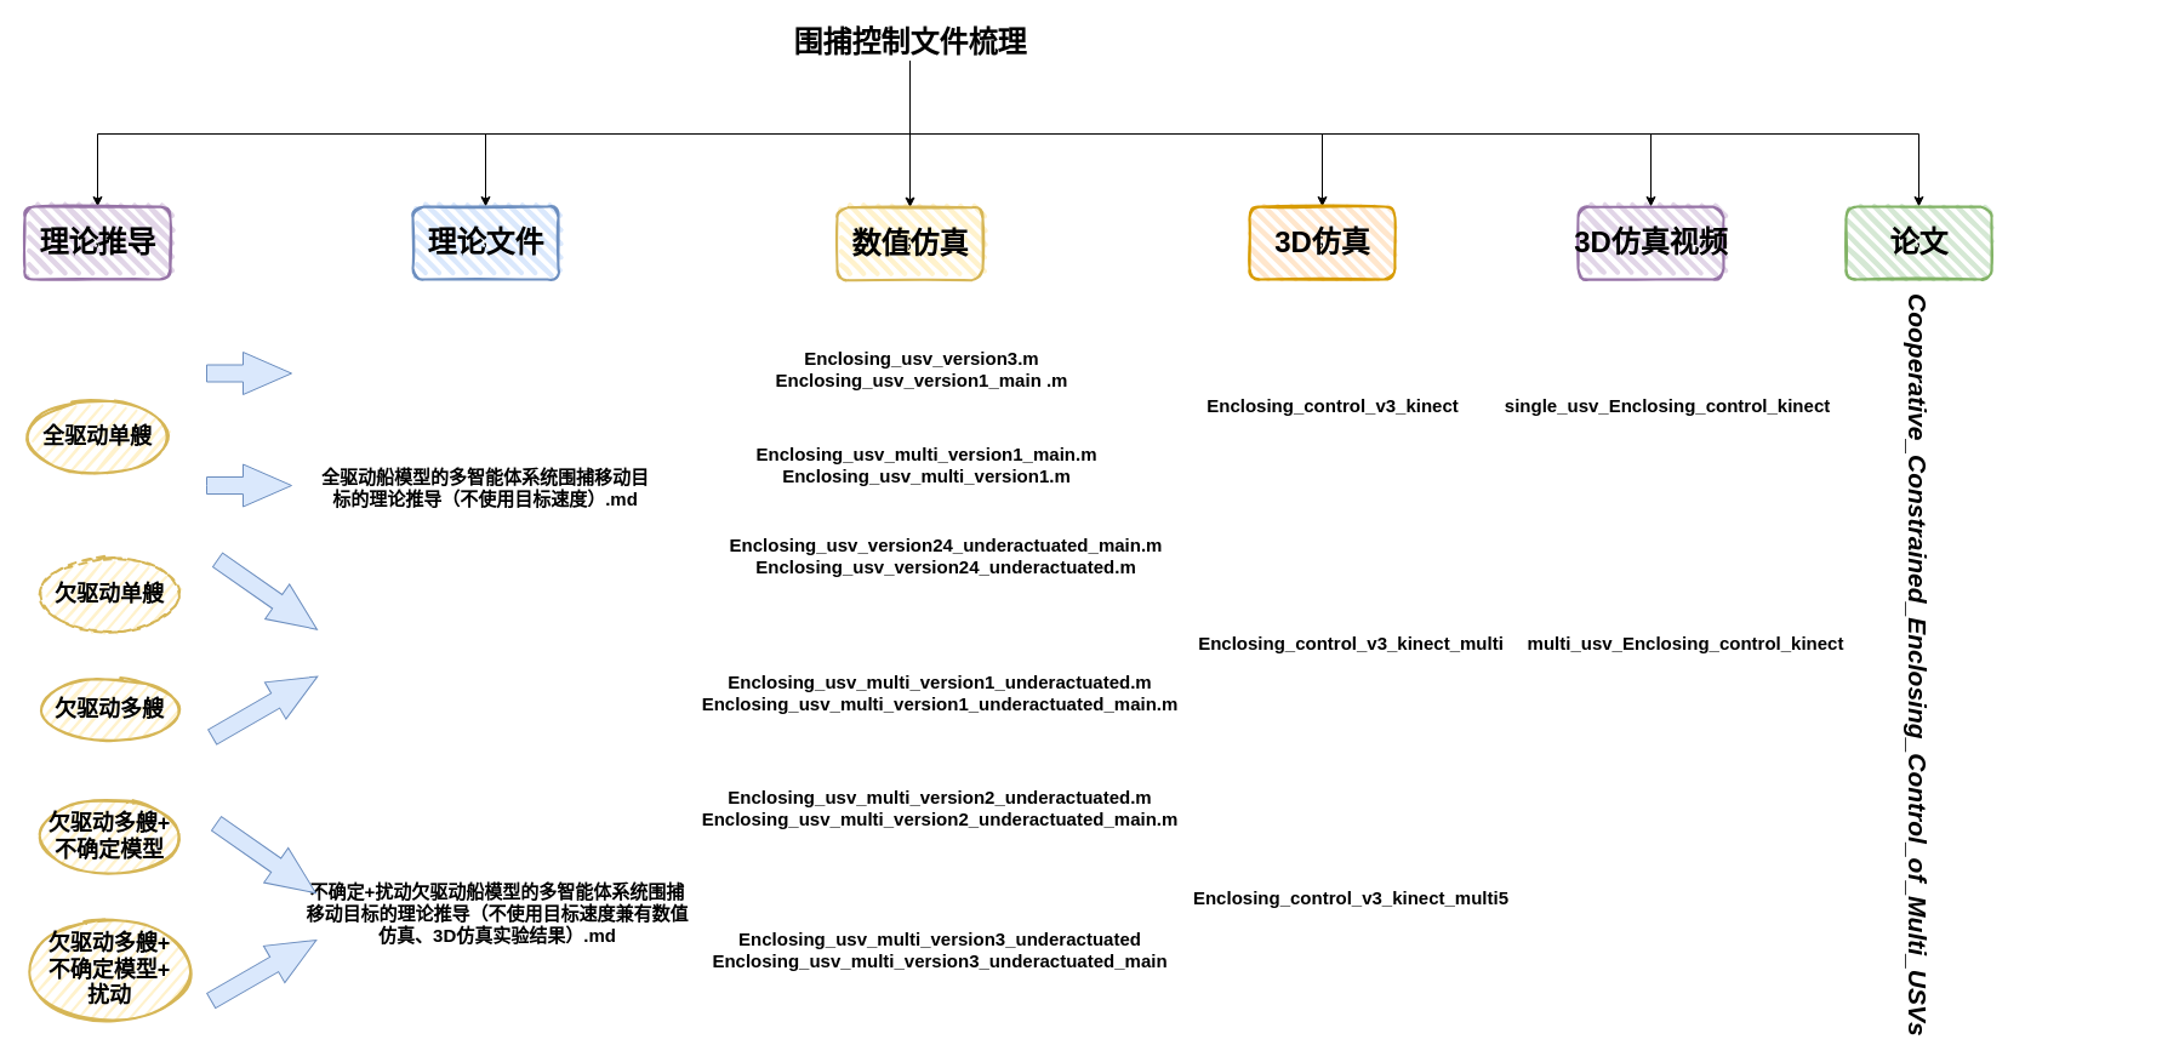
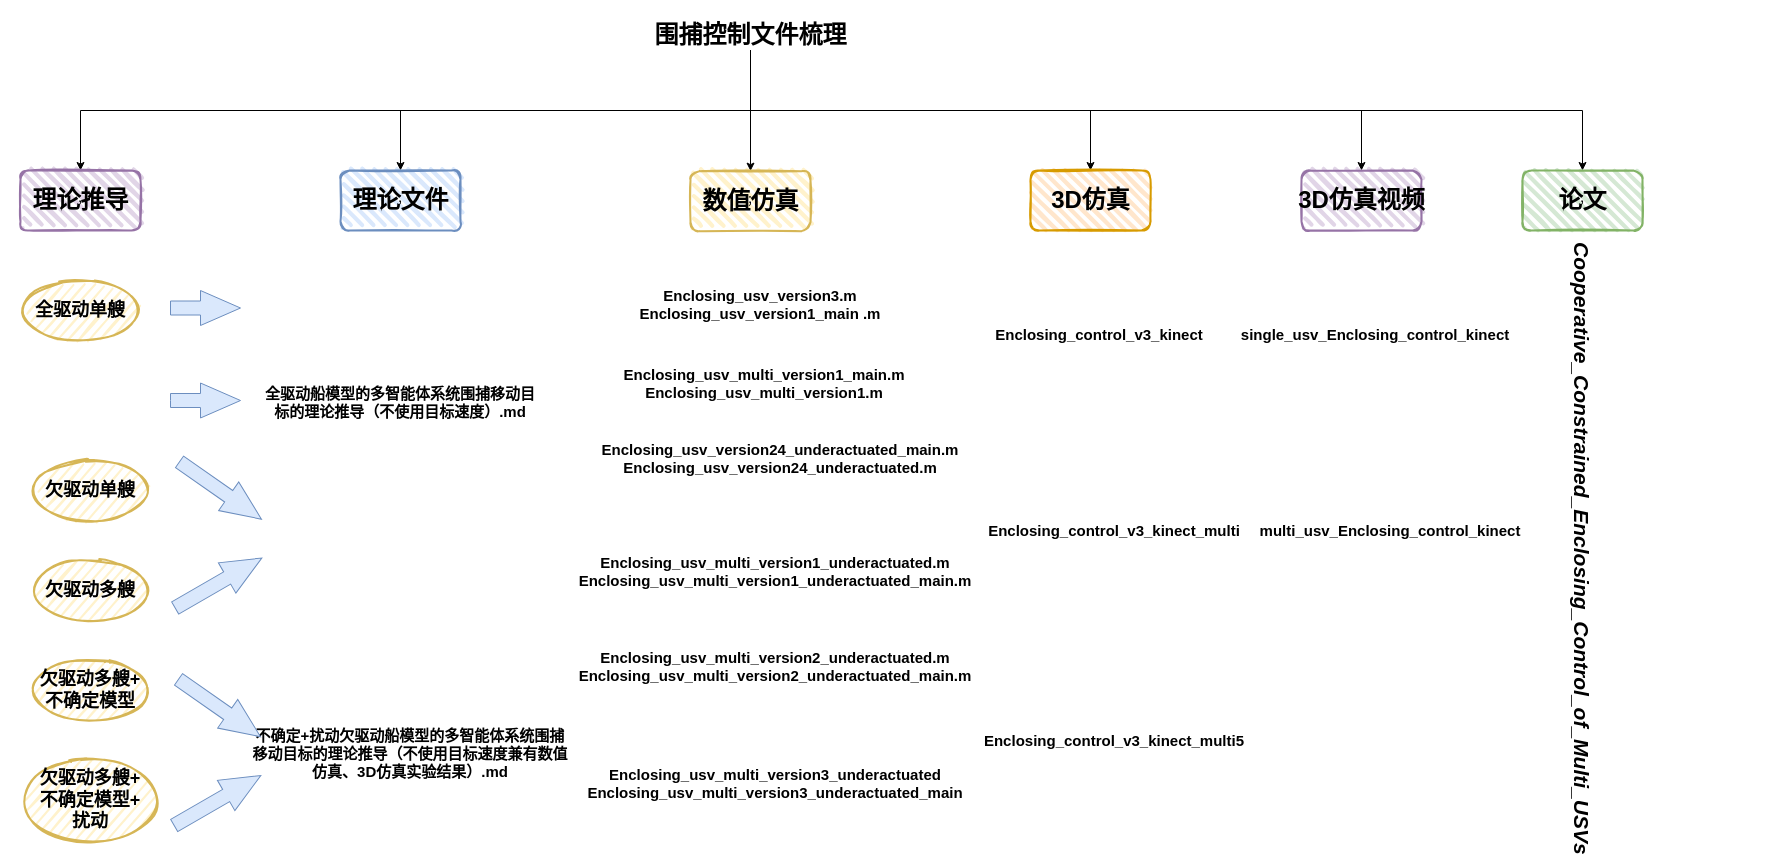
  <mxCell id="0" />
  <mxCell id="1" parent="0" />
  <mxCell id="2" style="edgeStyle=orthogonalEdgeStyle;rounded=0;orthogonalLoop=1;jettySize=auto;html=1;exitX=0.5;exitY=1;exitDx=0;exitDy=0;entryX=0.5;entryY=0;entryDx=0;entryDy=0;" edge="1" parent="1" source="8" target="15"><mxGeometry relative="1" as="geometry" /></mxCell>
  <mxCell id="3" style="edgeStyle=orthogonalEdgeStyle;rounded=0;orthogonalLoop=1;jettySize=auto;html=1;exitX=0.5;exitY=1;exitDx=0;exitDy=0;entryX=0.5;entryY=0;entryDx=0;entryDy=0;" edge="1" parent="1" source="8" target="17"><mxGeometry relative="1" as="geometry" /></mxCell>
  <mxCell id="4" style="edgeStyle=orthogonalEdgeStyle;rounded=0;orthogonalLoop=1;jettySize=auto;html=1;exitX=0.5;exitY=1;exitDx=0;exitDy=0;entryX=0.5;entryY=0;entryDx=0;entryDy=0;" edge="1" parent="1" source="8" target="13"><mxGeometry relative="1" as="geometry" /></mxCell>
  <mxCell id="5" style="edgeStyle=orthogonalEdgeStyle;rounded=0;orthogonalLoop=1;jettySize=auto;html=1;exitX=0.5;exitY=1;exitDx=0;exitDy=0;entryX=0.5;entryY=0;entryDx=0;entryDy=0;" edge="1" parent="1" source="8" target="11"><mxGeometry relative="1" as="geometry" /></mxCell>
  <mxCell id="6" style="edgeStyle=orthogonalEdgeStyle;rounded=0;orthogonalLoop=1;jettySize=auto;html=1;exitX=0.5;exitY=1;exitDx=0;exitDy=0;entryX=0.5;entryY=0;entryDx=0;entryDy=0;" edge="1" parent="1" source="8" target="9"><mxGeometry relative="1" as="geometry" /></mxCell>
  <mxCell id="7" style="edgeStyle=orthogonalEdgeStyle;rounded=0;orthogonalLoop=1;jettySize=auto;html=1;exitX=0.5;exitY=1;exitDx=0;exitDy=0;entryX=0.5;entryY=0;entryDx=0;entryDy=0;" edge="1" parent="1" source="8" target="41"><mxGeometry relative="1" as="geometry" /></mxCell>
  <mxCell id="8" value="围捕控制文件梳理" style="text;strokeColor=none;fillColor=none;html=1;fontSize=24;fontStyle=1;verticalAlign=middle;align=center;" vertex="1" parent="1"><mxGeometry x="700" y="20" width="100" height="30" as="geometry" /></mxCell>
  <mxCell id="9" value="；" style="rounded=1;whiteSpace=wrap;html=1;strokeWidth=2;fillWeight=4;hachureGap=8;hachureAngle=45;fillColor=#e1d5e7;sketch=1;fillStyle=auto;strokeColor=#9673a6;" vertex="1" parent="1"><mxGeometry x="20" y="170" width="120" height="60" as="geometry" /></mxCell>
  <mxCell id="10" value="理论推导" style="text;strokeColor=none;fillColor=none;html=1;fontSize=24;fontStyle=1;verticalAlign=middle;align=center;" vertex="1" parent="1"><mxGeometry x="30" y="180" width="100" height="40" as="geometry" /></mxCell>
  <mxCell id="11" value="；" style="rounded=1;whiteSpace=wrap;html=1;strokeWidth=2;fillWeight=4;hachureGap=8;hachureAngle=45;fillColor=#dae8fc;sketch=1;fillStyle=auto;strokeColor=#6c8ebf;" vertex="1" parent="1"><mxGeometry x="340" y="170" width="120" height="60" as="geometry" /></mxCell>
  <mxCell id="12" value="理论文件" style="text;strokeColor=none;fillColor=none;html=1;fontSize=24;fontStyle=1;verticalAlign=middle;align=center;" vertex="1" parent="1"><mxGeometry x="350" y="180" width="100" height="40" as="geometry" /></mxCell>
  <mxCell id="13" value="；" style="rounded=1;whiteSpace=wrap;html=1;strokeWidth=2;fillWeight=4;hachureGap=8;hachureAngle=45;fillColor=#fff2cc;sketch=1;fillStyle=auto;strokeColor=#d6b656;" vertex="1" parent="1"><mxGeometry x="690" y="170.63" width="120" height="60" as="geometry" /></mxCell>
  <mxCell id="14" value="数值仿真" style="text;strokeColor=none;fillColor=none;html=1;fontSize=24;fontStyle=1;verticalAlign=middle;align=center;" vertex="1" parent="1"><mxGeometry x="700" y="180.63" width="100" height="40" as="geometry" /></mxCell>
  <mxCell id="15" value="；" style="rounded=1;whiteSpace=wrap;html=1;strokeWidth=2;fillWeight=4;hachureGap=8;hachureAngle=45;fillColor=#ffe6cc;sketch=1;fillStyle=auto;strokeColor=#d79b00;" vertex="1" parent="1"><mxGeometry x="1030" y="170" width="120" height="60" as="geometry" /></mxCell>
  <mxCell id="16" value="3D仿真" style="text;strokeColor=none;fillColor=none;html=1;fontSize=24;fontStyle=1;verticalAlign=middle;align=center;" vertex="1" parent="1"><mxGeometry x="1040" y="180" width="100" height="40" as="geometry" /></mxCell>
  <mxCell id="17" value="；" style="rounded=1;whiteSpace=wrap;html=1;strokeWidth=2;fillWeight=4;hachureGap=8;hachureAngle=45;fillColor=#d5e8d4;sketch=1;fillStyle=auto;strokeColor=#82b366;" vertex="1" parent="1"><mxGeometry x="1522" y="170" width="120" height="60" as="geometry" /></mxCell>
- <mxCell id="18" value="&lt;font style=&quot;font-size: 18px;&quot;&gt;&lt;b&gt;全驱动单艘&lt;/b&gt;&lt;/font&gt;" style="ellipse;whiteSpace=wrap;html=1;strokeWidth=2;fillWeight=2;hachureGap=8;fillColor=#fff2cc;fillStyle=dots;sketch=1;strokeColor=#d6b656;" vertex="1" parent="1"><mxGeometry x="20" y="330" width="120" height="60" as="geometry" /></mxCell>
+ <mxCell id="18" value="&lt;font style=&quot;font-size: 18px;&quot;&gt;&lt;b&gt;全驱动单艘&lt;/b&gt;&lt;/font&gt;" style="ellipse;whiteSpace=wrap;html=1;strokeWidth=2;fillWeight=2;hachureGap=8;fillColor=#fff2cc;fillStyle=dots;sketch=1;strokeColor=#d6b656;" vertex="1" parent="1"><mxGeometry x="20" y="280" width="120" height="60" as="geometry" /></mxCell>
  <mxCell id="19" value="论文" style="text;strokeColor=none;fillColor=none;html=1;fontSize=24;fontStyle=1;verticalAlign=middle;align=center;" vertex="1" parent="1"><mxGeometry x="1532" y="180" width="100" height="40" as="geometry" /></mxCell>
- <mxCell id="20" value="&lt;font style=&quot;font-size: 18px;&quot;&gt;&lt;b&gt;欠驱动单艘&lt;/b&gt;&lt;/font&gt;" style="ellipse;whiteSpace=wrap;html=1;strokeWidth=2;fillWeight=2;hachureGap=8;fillColor=#fff2cc;fillStyle=dots;sketch=1;strokeColor=#d6b656;dashed=1;" vertex="1" parent="1"><mxGeometry x="30" y="460" width="120" height="60" as="geometry" /></mxCell>
- <mxCell id="21" value="&lt;font style=&quot;font-size: 18px;&quot;&gt;&lt;b&gt;欠驱动多艘&lt;/b&gt;&lt;/font&gt;" style="ellipse;whiteSpace=wrap;html=1;strokeWidth=2;fillWeight=2;hachureGap=8;fillColor=#fff2cc;fillStyle=dots;sketch=1;strokeColor=#d6b656;" vertex="1" parent="1"><mxGeometry x="30" y="560" width="120" height="50" as="geometry" /></mxCell>
+ <mxCell id="20" value="&lt;font style=&quot;font-size: 18px;&quot;&gt;&lt;b&gt;欠驱动单艘&lt;/b&gt;&lt;/font&gt;" style="ellipse;whiteSpace=wrap;html=1;strokeWidth=2;fillWeight=2;hachureGap=8;fillColor=#fff2cc;fillStyle=dots;sketch=1;strokeColor=#d6b656;" vertex="1" parent="1"><mxGeometry x="30" y="460" width="120" height="60" as="geometry" /></mxCell>
+ <mxCell id="21" value="&lt;font style=&quot;font-size: 18px;&quot;&gt;&lt;b&gt;欠驱动多艘&lt;/b&gt;&lt;/font&gt;" style="ellipse;whiteSpace=wrap;html=1;strokeWidth=2;fillWeight=2;hachureGap=8;fillColor=#fff2cc;fillStyle=dots;sketch=1;strokeColor=#d6b656;" vertex="1" parent="1"><mxGeometry x="30" y="560" width="120" height="60" as="geometry" /></mxCell>
  <mxCell id="22" value="&lt;font style=&quot;font-size: 18px;&quot;&gt;&lt;b&gt;欠驱动多艘+&lt;br&gt;不确定模型&lt;br&gt;&lt;/b&gt;&lt;/font&gt;" style="ellipse;whiteSpace=wrap;html=1;strokeWidth=2;fillWeight=2;hachureGap=8;fillColor=#fff2cc;fillStyle=dots;sketch=1;strokeColor=#d6b656;" vertex="1" parent="1"><mxGeometry x="30" y="660" width="120" height="60" as="geometry" /></mxCell>
  <mxCell id="23" value="&lt;font style=&quot;font-size: 18px;&quot;&gt;&lt;b&gt;欠驱动多艘+&lt;br&gt;不确定模型+&lt;br&gt;扰动&lt;br&gt;&lt;/b&gt;&lt;/font&gt;" style="ellipse;whiteSpace=wrap;html=1;strokeWidth=2;fillWeight=2;hachureGap=8;fillColor=#fff2cc;fillStyle=dots;sketch=1;strokeColor=#d6b656;" vertex="1" parent="1"><mxGeometry x="20" y="760" width="140" height="80" as="geometry" /></mxCell>
  <mxCell id="24" value="" style="html=1;shadow=0;dashed=0;align=center;verticalAlign=middle;shape=mxgraph.arrows2.arrow;dy=0.6;dx=40;notch=0;fillColor=#dae8fc;strokeColor=#6c8ebf;" vertex="1" parent="1"><mxGeometry x="170" y="290" width="70" height="35" as="geometry" /></mxCell>
  <mxCell id="25" value="" style="html=1;shadow=0;dashed=0;align=center;verticalAlign=middle;shape=mxgraph.arrows2.arrow;dy=0.6;dx=40;notch=0;fillColor=#dae8fc;strokeColor=#6c8ebf;" vertex="1" parent="1"><mxGeometry x="170" y="382.5" width="70" height="35" as="geometry" /></mxCell>
  <mxCell id="26" value="" style="html=1;shadow=0;dashed=0;align=center;verticalAlign=middle;shape=mxgraph.arrows2.arrow;dy=0.6;dx=40;notch=0;fontStyle=0;fillColor=#dae8fc;strokeColor=#6c8ebf;rotation=35;" vertex="1" parent="1"><mxGeometry x="170" y="472.5" width="100" height="35" as="geometry" /></mxCell>
  <mxCell id="27" value="" style="html=1;shadow=0;dashed=0;align=center;verticalAlign=middle;shape=mxgraph.arrows2.arrow;dy=0.6;dx=40;notch=0;fillColor=#dae8fc;strokeColor=#6c8ebf;rotation=-30;" vertex="1" parent="1"><mxGeometry x="167.99" y="565" width="100" height="35" as="geometry" /></mxCell>
  <mxCell id="28" value="全驱动船模型的多智能体系统围捕移动目标的理论推导（不使用目标速度）.md" style="text;whiteSpace=wrap;fontSize=15;fontStyle=1;align=center;" vertex="1" parent="1"><mxGeometry x="260" y="377.5" width="280" height="62.5" as="geometry" /></mxCell>
  <mxCell id="29" value="不确定+扰动欠驱动船模型的多智能体系统围捕移动目标的理论推导（不使用目标速度兼有数值仿真、3D仿真实验结果）.md" style="text;whiteSpace=wrap;fontSize=15;fontStyle=1;align=center;" vertex="1" parent="1"><mxGeometry x="250" y="720" width="320" height="70" as="geometry" /></mxCell>
  <mxCell id="30" value="" style="html=1;shadow=0;dashed=0;align=center;verticalAlign=middle;shape=mxgraph.arrows2.arrow;dy=0.6;dx=40;notch=0;fontStyle=0;fillColor=#dae8fc;strokeColor=#6c8ebf;rotation=35;" vertex="1" parent="1"><mxGeometry x="169" y="690" width="100" height="35" as="geometry" /></mxCell>
  <mxCell id="31" value="" style="html=1;shadow=0;dashed=0;align=center;verticalAlign=middle;shape=mxgraph.arrows2.arrow;dy=0.6;dx=40;notch=0;fillColor=#dae8fc;strokeColor=#6c8ebf;rotation=-30;" vertex="1" parent="1"><mxGeometry x="166.99" y="782.5" width="100" height="35" as="geometry" /></mxCell>
  <mxCell id="32" value="Enclosing_usv_version3.m&#10;Enclosing_usv_version1_main .m" style="text;whiteSpace=wrap;fontSize=15;fontStyle=1;align=center;" vertex="1" parent="1"><mxGeometry x="630" y="280" width="260" height="45" as="geometry" /></mxCell>
  <mxCell id="33" value="Enclosing_usv_multi_version1_main.m&#10;Enclosing_usv_multi_version1.m" style="text;whiteSpace=wrap;fontSize=15;fontStyle=1;align=center;" vertex="1" parent="1"><mxGeometry x="649" y="359.38" width="230" height="40" as="geometry" /></mxCell>
  <mxCell id="34" value="Enclosing_usv_version24_underactuated_main.m&#10;Enclosing_usv_version24_underactuated.m" style="text;whiteSpace=wrap;fontSize=15;fontStyle=1;align=center;" vertex="1" parent="1"><mxGeometry x="635" y="434.38" width="290" height="40" as="geometry" /></mxCell>
  <mxCell id="35" value="Enclosing_usv_multi_version1_underactuated.m&#10;Enclosing_usv_multi_version1_underactuated_main.m" style="text;whiteSpace=wrap;fontSize=15;fontStyle=1;align=center;" vertex="1" parent="1"><mxGeometry x="620" y="546.88" width="310" height="50" as="geometry" /></mxCell>
  <mxCell id="36" value="Enclosing_usv_multi_version2_underactuated.m&#10;Enclosing_usv_multi_version2_underactuated_main.m" style="text;whiteSpace=wrap;fontSize=15;fontStyle=1;align=center;" vertex="1" parent="1"><mxGeometry x="620" y="641.88" width="310" height="50" as="geometry" /></mxCell>
  <mxCell id="37" value="Enclosing_usv_multi_version3_underactuated&#10;Enclosing_usv_multi_version3_underactuated_main" style="text;whiteSpace=wrap;fontSize=15;fontStyle=1;align=center;" vertex="1" parent="1"><mxGeometry x="620" y="759.38" width="310" height="50" as="geometry" /></mxCell>
  <mxCell id="38" value="Cooperative_Constrained_Enclosing_Control_of_Multi_USVs" style="text;whiteSpace=wrap;rotation=90;horizontal=1;fontSize=21;fontStyle=3" vertex="1" parent="1"><mxGeometry x="1401" y="400" width="360" height="40" as="geometry" /></mxCell>
  <mxCell id="39" value="Enclosing_control_v3_kinect" style="text;whiteSpace=wrap;fontSize=15;fontStyle=1;align=center;" vertex="1" parent="1"><mxGeometry x="1004" y="318.75" width="190" height="40" as="geometry" /></mxCell>
  <mxCell id="40" value="Enclosing_control_v3_kinect_multi5" style="text;whiteSpace=wrap;fontSize=15;fontStyle=1;align=center;" vertex="1" parent="1"><mxGeometry x="1004" y="725" width="220" height="40" as="geometry" /></mxCell>
  <mxCell id="41" value="；" style="rounded=1;whiteSpace=wrap;html=1;strokeWidth=2;fillWeight=4;hachureGap=8;hachureAngle=45;fillColor=#e1d5e7;sketch=1;fillStyle=auto;strokeColor=#9673a6;" vertex="1" parent="1"><mxGeometry x="1301" y="170" width="120" height="60" as="geometry" /></mxCell>
  <mxCell id="42" value="3D仿真视频" style="text;html=1;fontSize=24;fontStyle=1;verticalAlign=middle;align=center;" vertex="1" parent="1"><mxGeometry x="1311" y="180" width="100" height="40" as="geometry" /></mxCell>
  <mxCell id="43" value="single_usv_Enclosing_control_kinect" style="text;whiteSpace=wrap;fontSize=15;fontStyle=1;align=center;" vertex="1" parent="1"><mxGeometry x="1260" y="318.75" width="230" height="40" as="geometry" /></mxCell>
  <mxCell id="44" value="multi_usv_Enclosing_control_kinect" style="text;whiteSpace=wrap;fontSize=15;fontStyle=1;align=center;" vertex="1" parent="1"><mxGeometry x="1280" y="515" width="220" height="40" as="geometry" /></mxCell>
  <mxCell id="45" value="Enclosing_control_v3_kinect_multi" style="text;whiteSpace=wrap;fontSize=15;fontStyle=1;align=center;" vertex="1" parent="1"><mxGeometry x="1004" y="515" width="220" height="40" as="geometry" /></mxCell>
